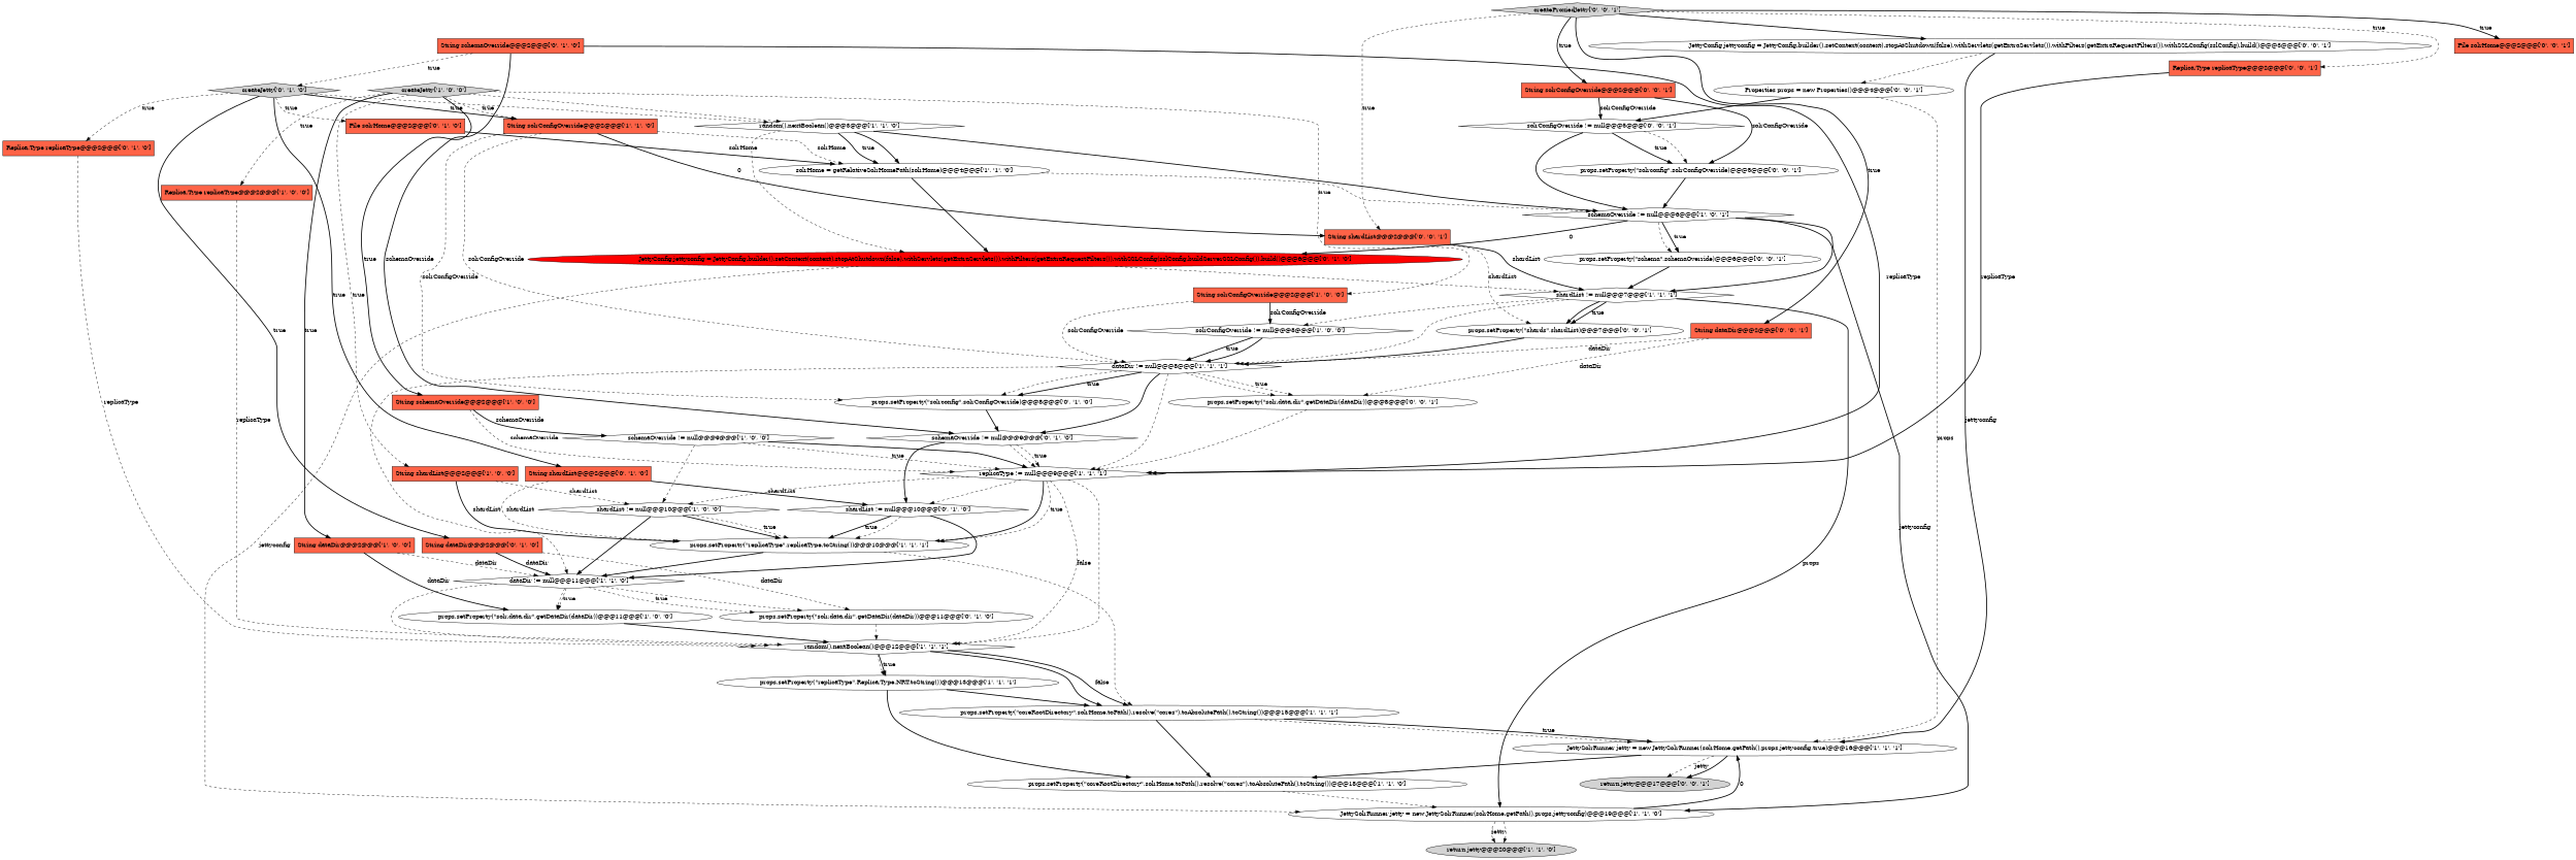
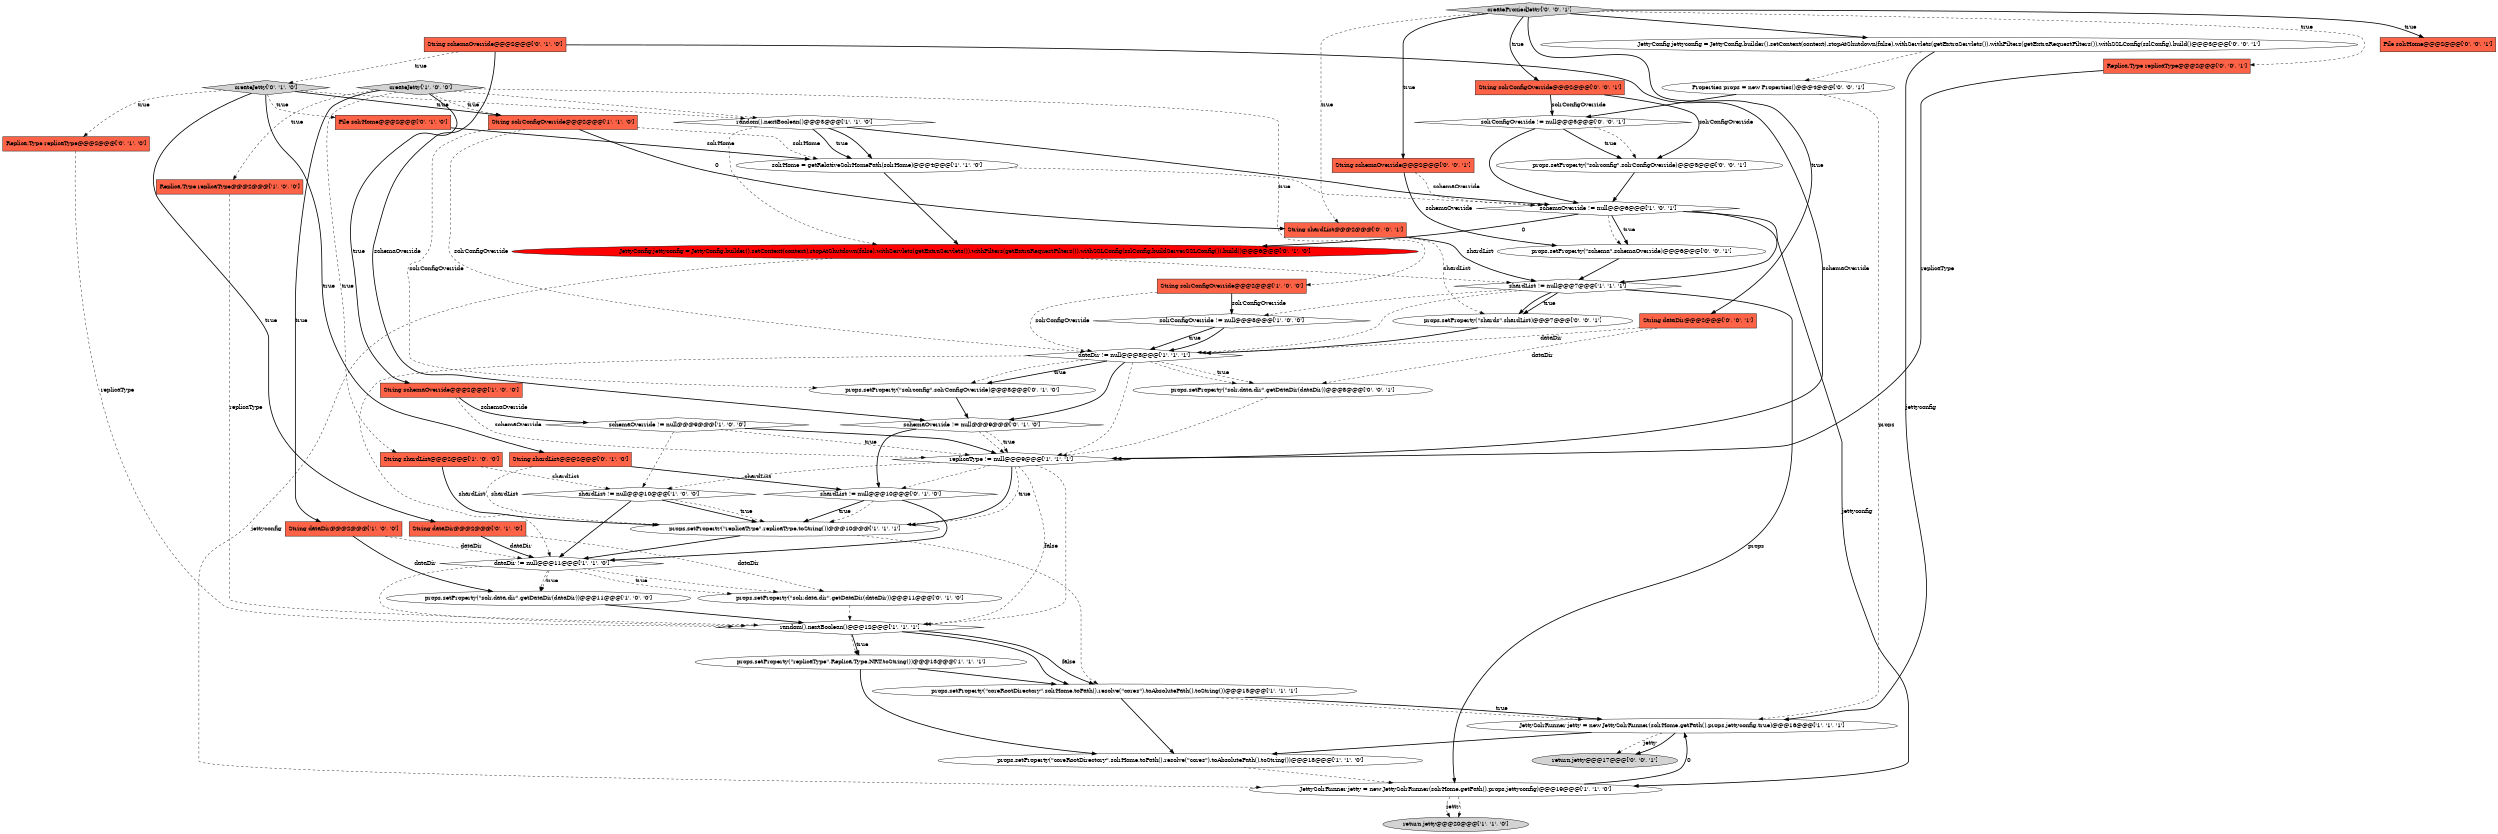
  digraph {
    node [fillcolor=white shape=ellipse style=filled]
    edge [style=bold]
    n1 [label="shardList != null@@@7@@@['1', '1', '1']" shape=diamond]
    n2 [label="dataDir != null@@@8@@@['1', '1', '1']" shape=diamond]
    n3 [label="JettySolrRunner jetty = new JettySolrRunner(solrHome.getPath(),props,jettyconfig)@@@19@@@['1', '1', '0']"]
    n4 [label="props.setProperty(\"shards\",shardList)@@@7@@@['0', '0', '1']"]
    n5 [label="solrConfigOverride != null@@@8@@@['1', '0', '0']" shape=diamond]
    n6 [label="replicaType != null@@@9@@@['1', '1', '1']" shape=diamond]
    n7 [label="dataDir != null@@@11@@@['1', '1', '0']" shape=diamond]
    n8 [label="props.setProperty(\"solrconfig\",solrConfigOverride)@@@8@@@['0', '1', '0']"]
    n9 [label="schemaOverride != null@@@9@@@['0', '1', '0']" shape=diamond]
    n10 [label="props.setProperty(\"solr.data.dir\",getDataDir(dataDir))@@@8@@@['0', '0', '1']"]
    n11 [fillcolor=lightgray label="return jetty@@@20@@@['1', '1', '0']"]
    n12 [label="JettySolrRunner jetty = new JettySolrRunner(solrHome.getPath(),props,jettyconfig,true)@@@16@@@['1', '1', '1']"]
    n13 [label="random().nextBoolean()@@@12@@@['1', '1', '1']" shape=diamond]
    n14 [label="props.setProperty(\"replicaType\",Replica.Type.NRT.toString())@@@13@@@['1', '1', '1']"]
    n15 [label="props.setProperty(\"coreRootDirectory\",solrHome.toPath().resolve(\"cores\").toAbsolutePath().toString())@@@15@@@['1', '1', '1']"]
    n16 [label="props.setProperty(\"coreRootDirectory\",solrHome.toPath().resolve(\"cores\").toAbsolutePath().toString())@@@18@@@['1', '1', '0']"]
    n17 [label="solrHome = getRelativeSolrHomePath(solrHome)@@@4@@@['1', '1', '0']"]
    n18 [fillcolor=red label="JettyConfig jettyconfig = JettyConfig.builder().setContext(context).stopAtShutdown(false).withServlets(getExtraServlets()).withFilters(getExtraRequestFilters()).withSSLConfig(sslConfig.buildServerSSLConfig()).build()@@@6@@@['0', '1', '0']"]
    n19 [label="schemaOverride != null@@@6@@@['1', '0', '1']" shape=diamond]
    n20 [label="props.setProperty(\"schema\",schemaOverride)@@@6@@@['0', '0', '1']"]
    n21 [label="schemaOverride != null@@@9@@@['1', '0', '0']" shape=diamond]
    n22 [label="shardList != null@@@10@@@['1', '0', '0']" shape=diamond]
    n23 [label="shardList != null@@@10@@@['0', '1', '0']" shape=diamond]
    n24 [label="props.setProperty(\"replicaType\",replicaType.toString())@@@10@@@['1', '1', '1']"]
    n25 [fillcolor=lightgray label="createJetty['1', '0', '0']" shape=diamond]
    n26 [fillcolor=tomato label="String solrConfigOverride@@@2@@@['1', '1', '0']" shape=box]
    n27 [fillcolor=tomato label="String shardList@@@2@@@['1', '0', '0']" shape=box]
    n28 [label="random().nextBoolean()@@@3@@@['1', '1', '0']" shape=diamond]
    n29 [fillcolor=tomato label="String solrConfigOverride@@@2@@@['1', '0', '0']" shape=box]
    n30 [fillcolor=tomato label="String schemaOverride@@@2@@@['1', '0', '0']" shape=box]
    n31 [fillcolor=tomato label="Replica.Type replicaType@@@2@@@['1', '0', '0']" shape=box]
    n32 [fillcolor=tomato label="String dataDir@@@2@@@['1', '0', '0']" shape=box]
    n33 [fillcolor=tomato label="String shardList@@@2@@@['0', '0', '1']" shape=box]
    n34 [label="props.setProperty(\"solr.data.dir\",getDataDir(dataDir))@@@11@@@['1', '0', '0']"]
    n35 [fillcolor=tomato label="String shardList@@@2@@@['0', '1', '0']" shape=box]
    n36 [label="props.setProperty(\"solrconfig\",solrConfigOverride)@@@5@@@['0', '0', '1']"]
+   n37 [fillcolor=tomato label="String schemaOverride@@@2@@@['0', '0', '1']" shape=box]
    n38 [fillcolor=tomato label="File solrHome@@@2@@@['0', '0', '1']" shape=box]
    n39 [fillcolor=lightgray label="createProxiedJetty['0', '0', '1']" shape=diamond]
    n40 [fillcolor=tomato label="String solrConfigOverride@@@2@@@['0', '0', '1']" shape=box]
    n41 [label="JettyConfig jettyconfig = JettyConfig.builder().setContext(context).stopAtShutdown(false).withServlets(getExtraServlets()).withFilters(getExtraRequestFilters()).withSSLConfig(sslConfig).build()@@@3@@@['0', '0', '1']"]
    n42 [fillcolor=tomato label="String dataDir@@@2@@@['0', '0', '1']" shape=box]
    n43 [fillcolor=tomato label="Replica.Type replicaType@@@2@@@['0', '0', '1']" shape=box]
    n44 [label="solrConfigOverride != null@@@5@@@['0', '0', '1']" shape=diamond]
    n45 [label="Properties props = new Properties()@@@4@@@['0', '0', '1']"]
    n46 [label="props.setProperty(\"solr.data.dir\",getDataDir(dataDir))@@@11@@@['0', '1', '0']"]
    n47 [fillcolor=tomato label="String schemaOverride@@@2@@@['0', '1', '0']" shape=box]
    n48 [fillcolor=lightgray label="createJetty['0', '1', '0']" shape=diamond]
    n49 [fillcolor=lightgray label="return jetty@@@17@@@['0', '0', '1']"]
    n50 [fillcolor=tomato label="Replica.Type replicaType@@@2@@@['0', '1', '0']" shape=box]
    n51 [fillcolor=tomato label="File solrHome@@@2@@@['0', '1', '0']" shape=box]
    n52 [fillcolor=tomato label="String dataDir@@@2@@@['0', '1', '0']" shape=box]
    n1 -> n2 [style=dashed]
    n1 -> n3 [label=props]
    n1 -> n4 [label=true]
    n1 -> n4
    n1 -> n5 [style=dashed]
    n2 -> n6 [style=dashed]
    n2 -> n7 [style=dashed]
    n2 -> n8 [style=dashed]
    n2 -> n8 [label=true]
    n2 -> n9
    n2 -> n10 [label=true style=dashed]
    n2 -> n10 [style=dashed]
    n3 -> n11 [label=jetty style=dashed]
    n3 -> n11 [style=dashed]
    n3 -> n12 [label=0]
    n4 -> n2
    n5 -> n2 [label=true]
    n5 -> n2
    n6 -> n13 [label=false style=dashed]
    n6 -> n13 [style=dashed]
    n6 -> n22 [style=dashed]
    n6 -> n23 [style=dashed]
    n6 -> n24
    n6 -> n24 [label=true style=dashed]
    n7 -> n13 [style=dashed]
    n7 -> n34 [label=true style=dashed]
    n7 -> n34 [style=dashed]
    n7 -> n46 [style=dashed]
    n7 -> n46 [label=true style=dashed]
    n8 -> n9
    n9 -> n6 [style=dashed]
    n9 -> n6 [label=true style=dashed]
    n9 -> n23
    n10 -> n6 [style=dashed]
    n12 -> n16
    n12 -> n49 [label=jetty style=dashed]
    n12 -> n49
    n13 -> n14 [label=true]
    n13 -> n14 [style=dashed]
    n13 -> n15
    n13 -> n15 [label=false]
    n14 -> n15
    n14 -> n16
    n15 -> n12 [style=dashed]
    n15 -> n12 [label=true]
    n15 -> n16
    n16 -> n3 [style=dashed]
    n17 -> n18
    n17 -> n19 [style=dashed]
    n18 -> n1 [style=dashed]
    n18 -> n3 [label=jettyconfig style=dashed]
    n19 -> n1
    n19 -> n3 [label=jettyconfig]
    n19 -> n18 [label=0]
    n19 -> n20 [label=true]
    n19 -> n20 [style=dashed]
    n20 -> n1
    n21 -> n6
    n21 -> n6 [label=true style=dashed]
    n21 -> n22 [style=dashed]
    n22 -> n7
    n22 -> n24
    n22 -> n24 [label=true style=dashed]
    n23 -> n7
    n23 -> n24 [label=true]
    n23 -> n24 [style=dashed]
    n24 -> n7
    n24 -> n15 [style=dashed]
    n25 -> n26 [label=true style=dashed]
    n25 -> n27 [label=true style=dashed]
    n25 -> n28 [style=dashed]
    n25 -> n29 [label=true style=dashed]
    n25 -> n30 [label=true]
    n25 -> n31 [label=true style=dashed]
    n25 -> n32 [label=true]
    n26 -> n2 [label=solrConfigOverride style=dashed]
    n26 -> n8 [label=solrConfigOverride style=dashed]
    n26 -> n17 [label=solrHome style=dashed]
    n26 -> n33 [label=0]
    n27 -> n22 [label=shardList style=dashed]
    n27 -> n24 [label=shardList]
    n28 -> n17 [label=true]
    n28 -> n17
    n28 -> n18 [style=dashed]
    n28 -> n19
    n29 -> n2 [label=solrConfigOverride style=dashed]
    n29 -> n5 [label=solrConfigOverride]
    n30 -> n6 [label=schemaOverride style=dashed]
    n30 -> n21 [label=schemaOverride]
    n31 -> n13 [label=replicaType style=dashed]
    n32 -> n7 [label=dataDir style=dashed]
    n32 -> n34 [label=dataDir]
    n33 -> n1 [label=shardList]
    n33 -> n4 [label=shardList style=dashed]
    n34 -> n13
    n35 -> n23 [label=shardList]
    n35 -> n24 [label=shardList style=dashed]
    n36 -> n19
+   n37 -> n19 [label=schemaOverride style=dashed]
+   n37 -> n20 [label=schemaOverride]
    n39 -> n33 [label=true style=dashed]
+   n39 -> n37 [label=true]
    n39 -> n38 [label=true]
    n39 -> n40 [label=true]
    n39 -> n41
    n39 -> n42 [label=true]
    n39 -> n43 [label=true style=dashed]
    n40 -> n36 [label=solrConfigOverride]
    n40 -> n44 [label=solrConfigOverride]
    n41 -> n12 [label=jettyconfig]
    n41 -> n45 [style=dashed]
    n42 -> n2 [label=dataDir style=dashed]
    n42 -> n10 [label=dataDir style=dashed]
    n43 -> n6 [label=replicaType]
    n44 -> n19
    n44 -> n36 [label=true]
    n44 -> n36 [style=dashed]
    n45 -> n12 [label=props style=dashed]
    n45 -> n44
    n46 -> n13 [style=dashed]
-   n47 -> n6 [label=replicaType]
+   n47 -> n6 [label=schemaOverride]
    n47 -> n9 [label=schemaOverride]
    n47 -> n48 [label=true style=dashed]
    n48 -> n26 [label=true]
    n48 -> n28 [style=dashed]
    n48 -> n35 [label=true]
    n48 -> n50 [label=true style=dashed]
    n48 -> n51 [label=true style=dashed]
    n48 -> n52 [label=true]
    n50 -> n13 [label=replicaType style=dashed]
    n51 -> n17 [label=solrHome]
    n52 -> n7 [label=dataDir]
    n52 -> n46 [label=dataDir style=dashed]
  }
